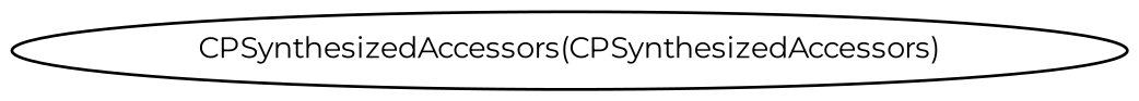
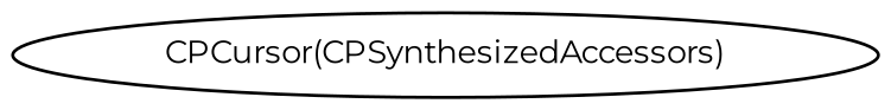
  digraph {
    rankdir=LR
    fontname=Montserrat
-   n1 [color=black fillcolor=white fontname=Montserrat fontsize=10 height=0.2 label="CPSynthesizedAccessors(CPSynthesizedAccessors)" shape=ellipse style=filled width=0.4]
+   n1 [color=black fillcolor=white fontname=Montserrat fontsize=10 height=0.2 label="CPCursor(CPSynthesizedAccessors)" shape=ellipse style=filled width=0.4]
  }
